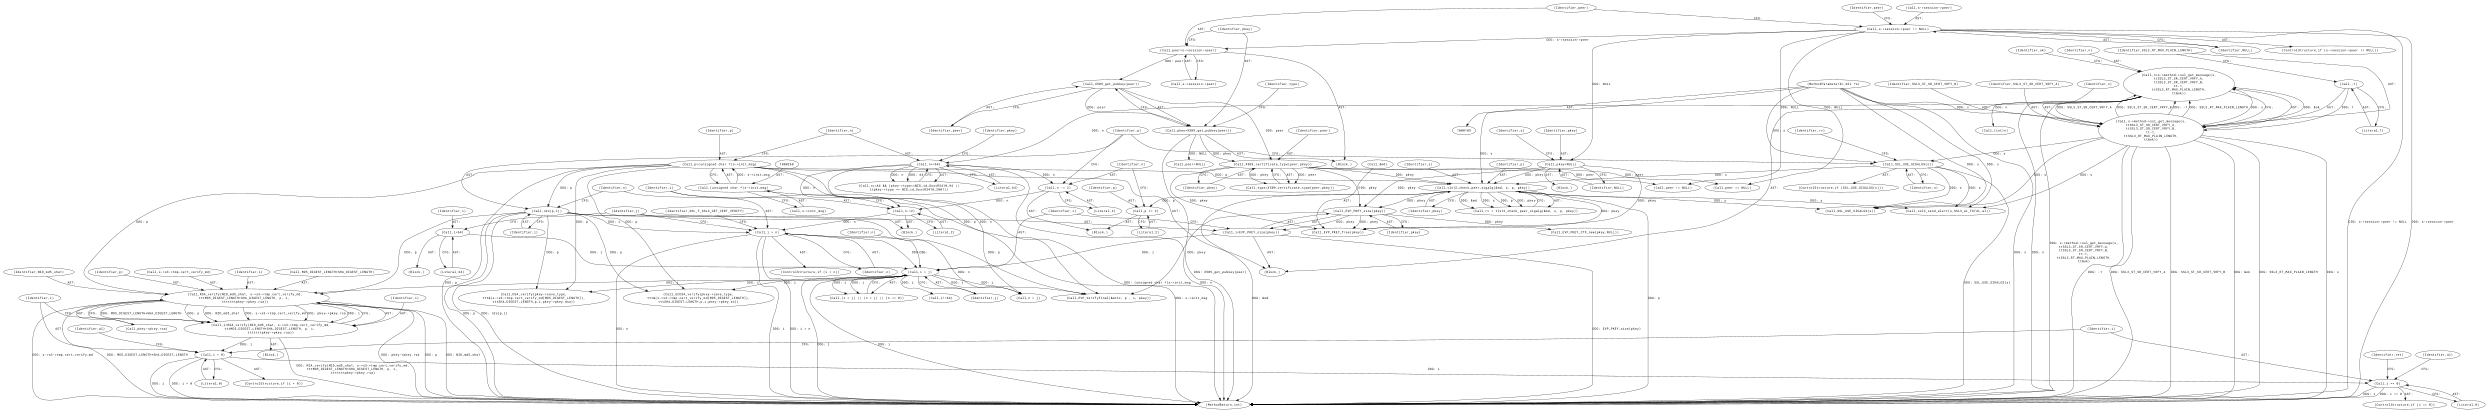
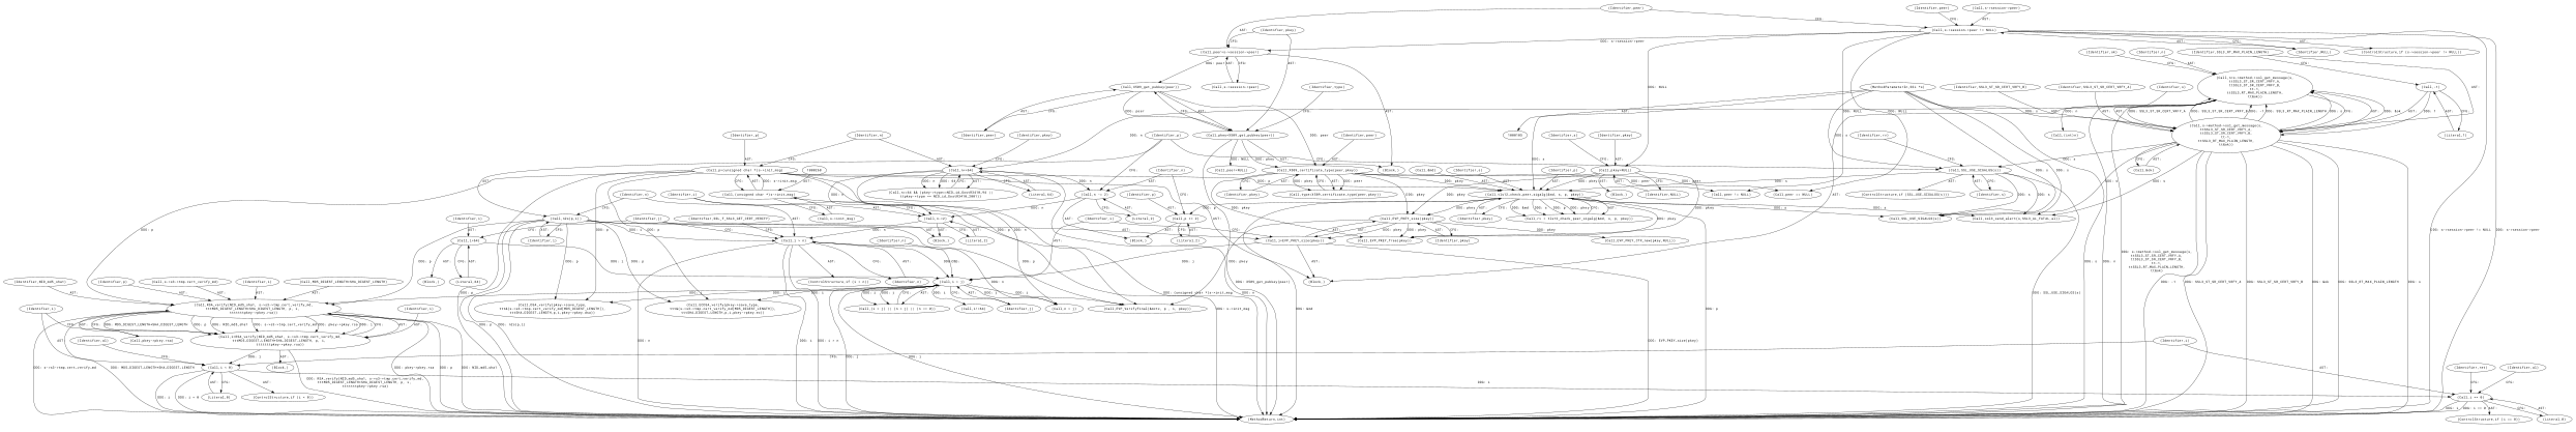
  digraph {
    fontname="Roboto Mono"
    node [fontname="Roboto Mono"]
    edge [fontname="Roboto Mono"]
    n1 [label="(Call,RSA_verify(NID_md5_sha1, s->s3->tmp.cert_verify_md,\n\t\t\tMD5_DIGEST_LENGTH+SHA_DIGEST_LENGTH, p, i, \n\t\t\t\t\t\t\tpkey->pkey.rsa))"]
    n2 [label="(Call,i=RSA_verify(NID_md5_sha1, s->s3->tmp.cert_verify_md,\n\t\t\tMD5_DIGEST_LENGTH+SHA_DIGEST_LENGTH, p, i, \n\t\t\t\t\t\t\tpkey->pkey.rsa))"]
    n3 [label="(Call,pkey->pkey.rsa)"]
    n4 [label="(MethodReturn,int)"]
    n5 [label="(Call,i < 0)"]
    n6 [label="(Block,)"]
    n7 [label="(Call,n2s(p,i))"]
    n8 [label="(Call,i > n)"]
    n9 [label="(Call,EVP_VerifyFinal(&mctx, p , i, pkey))"]
    n10 [label="(Block,)"]
    n11 [label="(Call,DSA_verify(pkey->save_type,\n\t\t\t&(s->s3->tmp.cert_verify_md[MD5_DIGEST_LENGTH]),\n\t\t\tSHA_DIGEST_LENGTH,p,i,pkey->pkey.dsa))"]
    n12 [label="(Identifier,i)"]
    n13 [label="(Call,ECDSA_verify(pkey->save_type,\n\t\t\t&(s->s3->tmp.cert_verify_md[MD5_DIGEST_LENGTH]),\n\t\t\tSHA_DIGEST_LENGTH,p,i,pkey->pkey.ec))"]
    n14 [label="(Call,i > j)"]
    n15 [label="(Call,n > j)"]
    n16 [label="(ControlStructure,if (i > n))"]
    n17 [label="(Identifier,n)"]
    n18 [label="(Call,p += 2)"]
    n19 [label="(Block,)"]
    n20 [label="(Literal,2)"]
    n21 [label="(Call,tls12_check_peer_sigalg(&md, s, p, pkey))"]
    n22 [label="(Call,EVP_PKEY_size(pkey))"]
    n23 [label="(Identifier,pkey)"]
    n24 [label="(Call,rv = tls12_check_peer_sigalg(&md, s, p, pkey))"]
    n25 [label="(Call,SSL_USE_SIGALGS(s))"]
    n26 [label="(Call,EVP_PKEY_free(pkey))"]
    n27 [label="(Call,ssl3_send_alert(s,SSL3_AL_FATAL,al))"]
    n28 [label="(Call,j=EVP_PKEY_size(pkey))"]
    n29 [label="(Identifier,pkey)"]
    n30 [label="(Call,EVP_PKEY_CTX_new(pkey,NULL))"]
    n31 [label="(Call,SSL_USE_SIGALGS(s))"]
    n32 [label="(ControlStructure,if (SSL_USE_SIGALGS(s)))"]
    n33 [label="(Identifier,s)"]
    n34 [label="(Call,s->method->ssl_get_message(s,\n\t\tSSL3_ST_SR_CERT_VRFY_A,\n\t\tSSL3_ST_SR_CERT_VRFY_B,\n\t\t-1,\n\t\tSSL3_RT_MAX_PLAIN_LENGTH,\n\t\t&ok))"]
    n35 [label="(Call,n=s->method->ssl_get_message(s,\n\t\tSSL3_ST_SR_CERT_VRFY_A,\n\t\tSSL3_ST_SR_CERT_VRFY_B,\n\t\t-1,\n\t\tSSL3_RT_MAX_PLAIN_LENGTH,\n\t\t&ok))"]
+   n36 [label="(Call,&ok)"]
    n37 [label="(Block,)"]
    n38 [label="(Call,n==64)"]
    n39 [label="(Call,(int)n)"]
    n40 [label="(MethodParameterIn,SSL *s)"]
    1000105
    n42 [label="(Call,-1)"]
    n43 [label="(Literal,1)"]
    n44 [label="(Call,p=(unsigned char *)s->init_msg)"]
    n45 [label="(Call,(unsigned char *)s->init_msg)"]
    n46 [label="(Call,s->init_msg)"]
    n47 [label="(Call,pkey=NULL)"]
    n48 [label="(Block,)"]
    n49 [label="(Identifier,NULL)"]
    n50 [label="(Call,s->session->peer != NULL)"]
    n51 [label="(Call,peer=s->session->peer)"]
    n52 [label="(Identifier,NULL)"]
    n53 [label="(ControlStructure,if (s->session->peer != NULL))"]
    n54 [label="(Call,peer != NULL)"]
    n55 [label="(Call,peer == NULL)"]
    n56 [label="(Call,X509_get_pubkey(peer))"]
    n57 [label="(Block,)"]
    n58 [label="(Call,s->session->peer)"]
    n59 [label="(Call,peer=NULL)"]
    n60 [label="(Call,X509_certificate_type(peer,pkey))"]
    n61 [label="(Identifier,pkey)"]
    n62 [label="(Call,type=X509_certificate_type(peer,pkey))"]
    n63 [label="(Call,pkey=X509_get_pubkey(peer))"]
    n64 [label="(Identifier,peer)"]
    n65 [label="(Call,(i > j) || (n > j) || (n <= 0))"]
    n66 [label="(Call,i!=64)"]
    n67 [label="(Identifier,j)"]
    n68 [label="(Call,i=64)"]
    n69 [label="(Literal,64)"]
    n70 [label="(Block,)"]
    n71 [label="(Call,n-=2)"]
    n72 [label="(Literal,2)"]
    n73 [label="(Call,n -= 2)"]
    n74 [label="(Literal,2)"]
    n75 [label="(Call,n==64 && (pkey->type==NID_id_GostR3410_94 ||\n\t\tpkey->type == NID_id_GostR3410_2001))"]
    n76 [label="(Literal,64)"]
    n77 [label="(Call,i == 0)"]
    n78 [label="(ControlStructure,if (i < 0))"]
    n79 [label="(Literal,0)"]
    n80 [label="(Literal,0)"]
    n81 [label="(ControlStructure,if (i == 0))"]
    n82 [label="(Identifier,j)"]
    n83 [label="(Identifier,peer)"]
    n84 [label="(Identifier,i)"]
    n85 [label="(Identifier,s)"]
    n86 [label="(Identifier,ret)"]
    n87 [label="(Identifier,pkey)"]
    n88 [label="(Identifier,peer)"]
    n89 [label="(Identifier,i)"]
    n90 [label="(Identifier,p)"]
    n91 [label="(Identifier,al)"]
    n92 [label="(Identifier,SSL3_RT_MAX_PLAIN_LENGTH)"]
    n93 [label="(Identifier,n)"]
    n94 [label="(Identifier,s)"]
    n95 [label="(Identifier,rv)"]
    n96 [label="(Identifier,ok)"]
    n97 [label="(Identifier,pkey)"]
    n98 [label="(Identifier,p)"]
    n99 [label="(Identifier,SSL3_ST_SR_CERT_VRFY_B)"]
    n100 [label="(Identifier,n)"]
    n101 [label="(Identifier,i)"]
    n102 [label="(Identifier,i)"]
    n103 [label="(Identifier,type)"]
    n104 [label="(Identifier,i)"]
    n105 [label="(Identifier,SSL_F_SSL3_GET_CERT_VERIFY)"]
    n106 [label="(Identifier,pkey)"]
    n107 [label="(Identifier,i)"]
    n108 [label="(Identifier,SSL3_ST_SR_CERT_VRFY_A)"]
    n109 [label="(Identifier,p)"]
    n110 [label="(Call,MD5_DIGEST_LENGTH+SHA_DIGEST_LENGTH)"]
    n111 [label="(Identifier,n)"]
    n112 [label="(Identifier,s)"]
    n113 [label="(Call,&md)"]
    n114 [label="(Identifier,n)"]
    n115 [label="(Identifier,peer)"]
    n116 [label="(Identifier,NID_md5_sha1)"]
    n117 [label="(Identifier,p)"]
    n118 [label="(Call,s->s3->tmp.cert_verify_md)"]
    n119 [label="(Identifier,i)"]
    n120 [label="(Call,s->session->peer)"]
    n121 [label="(Identifier,al)"]
    n122 [label="(Identifier,p)"]
    n123 [label="(Identifier,n)"]
    1000268
    n1 -> n2 [label="AST: "]
    n1 -> n2 [label="DDG: MD5_DIGEST_LENGTH+SHA_DIGEST_LENGTH"]
    n1 -> n2 [label="DDG: p"]
    n1 -> n2 [label="DDG: NID_md5_sha1"]
    n1 -> n2 [label="DDG: s->s3->tmp.cert_verify_md"]
    n1 -> n2 [label="DDG: pkey->pkey.rsa"]
    n1 -> n2 [label="DDG: i"]
    n1 -> n3 [label="CFG: "]
    n1 -> n4 [label="DDG: s->s3->tmp.cert_verify_md"]
    n1 -> n4 [label="DDG: MD5_DIGEST_LENGTH+SHA_DIGEST_LENGTH"]
    n1 -> n4 [label="DDG: pkey->pkey.rsa"]
    n1 -> n4 [label="DDG: p"]
    n1 -> n4 [label="DDG: NID_md5_sha1"]
    n2 -> n1 [label="CFG: "]
    n2 -> n4 [label="DDG: RSA_verify(NID_md5_sha1, s->s3->tmp.cert_verify_md,\n\t\t\tMD5_DIGEST_LENGTH+SHA_DIGEST_LENGTH, p, i, \n\t\t\t\t\t\t\tpkey->pkey.rsa)"]
    n2 -> n5 [label="DDG: i"]
    n2 -> n6 [label="AST: "]
    n3 -> n1 [label="AST: "]
    n5 -> n4 [label="DDG: i"]
    n5 -> n4 [label="DDG: i < 0"]
    n5 -> n77 [label="DDG: i"]
    n5 -> n78 [label="AST: "]
    n5 -> n79 [label="CFG: "]
    n7 -> n1 [label="DDG: p"]
    n7 -> n4 [label="DDG: p"]
    n7 -> n4 [label="DDG: n2s(p,i)"]
    n7 -> n8 [label="DDG: i"]
    n7 -> n9 [label="DDG: p"]
    n7 -> n10 [label="AST: "]
    n7 -> n11 [label="DDG: p"]
    n7 -> n12 [label="CFG: "]
    n7 -> n13 [label="DDG: p"]
    n8 -> n4 [label="DDG: n"]
    n8 -> n4 [label="DDG: i"]
    n8 -> n4 [label="DDG: i > n"]
    n8 -> n14 [label="DDG: i"]
    n8 -> n15 [label="DDG: n"]
    n8 -> n16 [label="AST: "]
    n8 -> n17 [label="CFG: "]
    n12 -> n7 [label="AST: "]
    n14 -> n1 [label="DDG: i"]
    n14 -> n4 [label="DDG: j"]
    n14 -> n4 [label="DDG: i"]
    n14 -> n9 [label="DDG: i"]
    n14 -> n11 [label="DDG: i"]
    n14 -> n13 [label="DDG: i"]
    n14 -> n15 [label="DDG: j"]
    n14 -> n65 [label="AST: "]
    n14 -> n65 [label="DDG: i"]
    n14 -> n65 [label="DDG: j"]
    n14 -> n66 [label="DDG: i"]
    n14 -> n67 [label="CFG: "]
    n17 -> n8 [label="AST: "]
    n18 -> n19 [label="AST: "]
    n18 -> n20 [label="CFG: "]
    n20 -> n18 [label="AST: "]
    n21 -> n4 [label="DDG: p"]
    n21 -> n4 [label="DDG: &md"]
    n21 -> n18 [label="DDG: p"]
    n21 -> n22 [label="DDG: pkey"]
    n21 -> n23 [label="CFG: "]
    n21 -> n24 [label="AST: "]
    n21 -> n24 [label="DDG: &md"]
    n21 -> n24 [label="DDG: s"]
    n21 -> n24 [label="DDG: p"]
    n21 -> n24 [label="DDG: pkey"]
    n21 -> n25 [label="DDG: s"]
    n21 -> n26 [label="DDG: pkey"]
    n21 -> n27 [label="DDG: s"]
    n22 -> n9 [label="DDG: pkey"]
    n22 -> n26 [label="DDG: pkey"]
    n22 -> n28 [label="AST: "]
    n22 -> n28 [label="DDG: pkey"]
    n22 -> n29 [label="CFG: "]
    n22 -> n30 [label="DDG: pkey"]
    n23 -> n21 [label="AST: "]
    n24 -> n21 [label="CFG: "]
    n28 -> n4 [label="DDG: EVP_PKEY_size(pkey)"]
    n28 -> n14 [label="DDG: j"]
    n28 -> n22 [label="AST: "]
    n28 -> n37 [label="AST: "]
    n29 -> n22 [label="AST: "]
    n31 -> n4 [label="DDG: SSL_USE_SIGALGS(s)"]
    n31 -> n21 [label="DDG: s"]
    n31 -> n25 [label="DDG: s"]
    n31 -> n27 [label="DDG: s"]
    n31 -> n32 [label="AST: "]
    n31 -> n33 [label="CFG: "]
    n33 -> n31 [label="AST: "]
    n34 -> n4 [label="DDG: -1"]
    n34 -> n4 [label="DDG: SSL3_ST_SR_CERT_VRFY_A"]
    n34 -> n4 [label="DDG: SSL3_ST_SR_CERT_VRFY_B"]
    n34 -> n4 [label="DDG: &ok"]
    n34 -> n4 [label="DDG: SSL3_RT_MAX_PLAIN_LENGTH"]
    n34 -> n4 [label="DDG: s"]
    n34 -> n25 [label="DDG: s"]
    n34 -> n27 [label="DDG: s"]
    n34 -> n31 [label="DDG: s"]
    n34 -> n35 [label="AST: "]
    n34 -> n35 [label="DDG: &ok"]
    n34 -> n35 [label="DDG: SSL3_ST_SR_CERT_VRFY_A"]
    n34 -> n35 [label="DDG: SSL3_ST_SR_CERT_VRFY_B"]
    n34 -> n35 [label="DDG: -1"]
    n34 -> n35 [label="DDG: SSL3_RT_MAX_PLAIN_LENGTH"]
    n34 -> n35 [label="DDG: s"]
+   n34 -> n36 [label="CFG: "]
    n35 -> n4 [label="DDG: n"]
    n35 -> n4 [label="DDG: s->method->ssl_get_message(s,\n\t\tSSL3_ST_SR_CERT_VRFY_A,\n\t\tSSL3_ST_SR_CERT_VRFY_B,\n\t\t-1,\n\t\tSSL3_RT_MAX_PLAIN_LENGTH,\n\t\t&ok)"]
    n35 -> n34 [label="CFG: "]
    n35 -> n37 [label="AST: "]
    n35 -> n38 [label="DDG: n"]
    n35 -> n39 [label="DDG: n"]
+   n36 -> n34 [label="AST: "]
    n38 -> n4 [label="DDG: n"]
    n38 -> n15 [label="DDG: n"]
    n38 -> n71 [label="DDG: n"]
    n38 -> n73 [label="DDG: n"]
    n38 -> n75 [label="AST: "]
    n38 -> n75 [label="DDG: n"]
    n38 -> n75 [label="DDG: 64"]
    n38 -> n76 [label="CFG: "]
    n40 -> n4 [label="DDG: s"]
    n40 -> n21 [label="DDG: s"]
    n40 -> n25 [label="DDG: s"]
    n40 -> n27 [label="DDG: s"]
    n40 -> n31 [label="DDG: s"]
    n40 -> n34 [label="DDG: s"]
    n40 -> 1000105 [label="AST: "]
    n42 -> n34 [label="AST: "]
    n42 -> n34 [label="DDG: 1"]
    n42 -> n43 [label="CFG: "]
    n43 -> n42 [label="AST: "]
    n44 -> n1 [label="DDG: p"]
    n44 -> n4 [label="DDG: (unsigned char *)s->init_msg"]
    n44 -> n4 [label="DDG: p"]
-   n44 -> n7 [label="DDG: p"]
    n44 -> n9 [label="DDG: p"]
    n44 -> n11 [label="DDG: p"]
    n44 -> n13 [label="DDG: p"]
    n44 -> n21 [label="DDG: p"]
    n44 -> n37 [label="AST: "]
    n44 -> n45 [label="CFG: "]
    n45 -> n4 [label="DDG: s->init_msg"]
    n45 -> n44 [label="AST: "]
    n45 -> n44 [label="DDG: s->init_msg"]
    n45 -> n46 [label="CFG: "]
    n46 -> n45 [label="AST: "]
    n47 -> n21 [label="DDG: pkey"]
    n47 -> n22 [label="DDG: pkey"]
    n47 -> n26 [label="DDG: pkey"]
    n47 -> n48 [label="AST: "]
    n47 -> n49 [label="CFG: "]
    n49 -> n47 [label="AST: "]
    n50 -> n4 [label="DDG: s->session->peer"]
    n50 -> n4 [label="DDG: s->session->peer != NULL"]
    n50 -> n47 [label="DDG: NULL"]
    n50 -> n51 [label="DDG: s->session->peer"]
    n50 -> n52 [label="CFG: "]
    n50 -> n53 [label="AST: "]
    n50 -> n54 [label="DDG: NULL"]
    n50 -> n55 [label="DDG: NULL"]
    n51 -> n56 [label="DDG: peer"]
    n51 -> n57 [label="AST: "]
    n51 -> n58 [label="CFG: "]
    n52 -> n50 [label="AST: "]
    n56 -> n60 [label="DDG: peer"]
    n56 -> n63 [label="AST: "]
    n56 -> n63 [label="DDG: peer"]
    n56 -> n64 [label="CFG: "]
    n58 -> n51 [label="AST: "]
    n60 -> n21 [label="DDG: pkey"]
    n60 -> n22 [label="DDG: pkey"]
    n60 -> n26 [label="DDG: pkey"]
    n60 -> n54 [label="DDG: peer"]
    n60 -> n55 [label="DDG: peer"]
    n60 -> n61 [label="CFG: "]
    n60 -> n62 [label="AST: "]
    n60 -> n62 [label="DDG: peer"]
    n60 -> n62 [label="DDG: pkey"]
    n61 -> n60 [label="AST: "]
    n62 -> n60 [label="CFG: "]
    n63 -> n4 [label="DDG: X509_get_pubkey(peer)"]
    n63 -> n56 [label="CFG: "]
    n63 -> n57 [label="AST: "]
    n63 -> n59 [label="DDG: NULL"]
    n63 -> n60 [label="DDG: pkey"]
    n64 -> n56 [label="AST: "]
    n65 -> n14 [label="CFG: "]
    n67 -> n14 [label="AST: "]
    n68 -> n14 [label="DDG: i"]
    n68 -> n69 [label="CFG: "]
    n68 -> n70 [label="AST: "]
    n69 -> n68 [label="AST: "]
    n71 -> n8 [label="DDG: n"]
    n71 -> n10 [label="AST: "]
    n71 -> n72 [label="CFG: "]
    n72 -> n71 [label="AST: "]
    n73 -> n19 [label="AST: "]
    n73 -> n71 [label="DDG: n"]
    n73 -> n74 [label="CFG: "]
    n74 -> n73 [label="AST: "]
    n75 -> n38 [label="CFG: "]
    n76 -> n38 [label="AST: "]
    n77 -> n4 [label="DDG: i"]
    n77 -> n4 [label="DDG: i == 0"]
    n77 -> n80 [label="CFG: "]
    n77 -> n81 [label="AST: "]
    n79 -> n5 [label="AST: "]
    n80 -> n77 [label="AST: "]
    n82 -> n8 [label="CFG: "]
    n82 -> n28 [label="AST: "]
    n82 -> n68 [label="CFG: "]
    n83 -> n50 [label="CFG: "]
    n83 -> n51 [label="AST: "]
    n84 -> n1 [label="AST: "]
    n85 -> n47 [label="CFG: "]
    n86 -> n77 [label="CFG: "]
    n87 -> n38 [label="CFG: "]
    n88 -> n60 [label="AST: "]
    n89 -> n5 [label="CFG: "]
    n89 -> n77 [label="AST: "]
    n90 -> n44 [label="AST: "]
    n91 -> n5 [label="CFG: "]
    n92 -> n34 [label="AST: "]
    n92 -> n42 [label="CFG: "]
    n93 -> n38 [label="AST: "]
    n93 -> n44 [label="CFG: "]
    n94 -> n21 [label="AST: "]
    n95 -> n31 [label="CFG: "]
    n96 -> n35 [label="CFG: "]
    n97 -> n51 [label="CFG: "]
    n97 -> n63 [label="AST: "]
    n98 -> n7 [label="AST: "]
    n98 -> n31 [label="CFG: "]
    n98 -> n73 [label="CFG: "]
    n99 -> n34 [label="AST: "]
    n100 -> n14 [label="CFG: "]
    n101 -> n68 [label="AST: "]
    n102 -> n2 [label="AST: "]
    n103 -> n63 [label="CFG: "]
    n104 -> n14 [label="AST: "]
    n104 -> n28 [label="CFG: "]
    n105 -> n8 [label="CFG: "]
    n106 -> n47 [label="AST: "]
    n107 -> n8 [label="AST: "]
    n107 -> n71 [label="CFG: "]
    n108 -> n34 [label="AST: "]
    n109 -> n18 [label="AST: "]
    n110 -> n1 [label="AST: "]
    n111 -> n7 [label="CFG: "]
    n111 -> n71 [label="AST: "]
    n112 -> n34 [label="AST: "]
-   n113 -> n26 [label="AST: "]
+   n113 -> n21 [label="AST: "]
    n114 -> n35 [label="AST: "]
    n115 -> n50 [label="CFG: "]
    n116 -> n1 [label="AST: "]
    n117 -> n1 [label="AST: "]
    n118 -> n1 [label="AST: "]
    n119 -> n2 [label="CFG: "]
    n119 -> n5 [label="AST: "]
    n120 -> n50 [label="AST: "]
    n121 -> n77 [label="CFG: "]
    n122 -> n21 [label="AST: "]
    n123 -> n18 [label="CFG: "]
    n123 -> n73 [label="AST: "]
    1000268 -> n45 [label="AST: "]
  }
